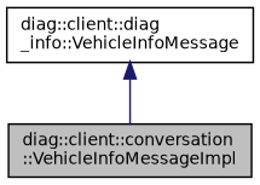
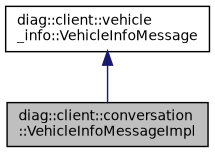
  digraph {
    node [color=black fontname=Helvetica fontsize=10 shape=record style=filled]
    n1 [fillcolor=grey75 fontcolor=black height=0.2 label="diag::client::conversation\l::VehicleInfoMessageImpl" width=0.4]
-   n2 [fillcolor=white height=0.2 label="diag::client::diag\l_info::VehicleInfoMessage" width=0.4]
+   n2 [fillcolor=white height=0.2 label="diag::client::vehicle\l_info::VehicleInfoMessage" width=0.4]
    n2 -> n1 [color=midnightblue dir=back fontname=Helvetica fontsize=10 labelfontname=Helvetica labelfontsize=10 style=solid]
  }
